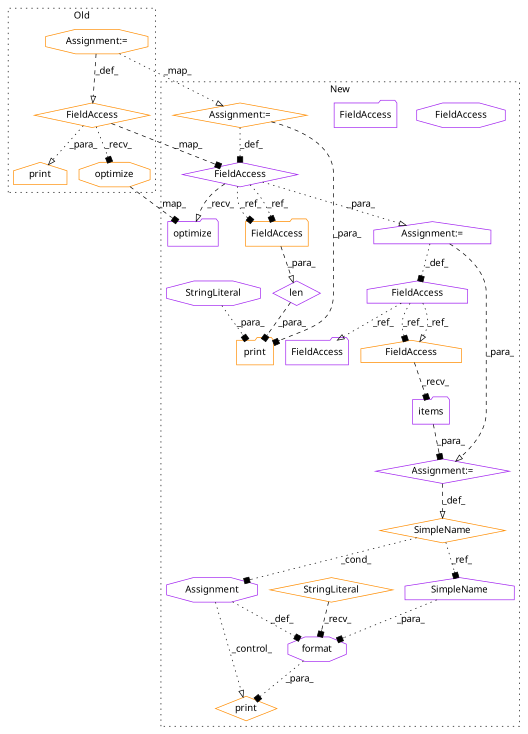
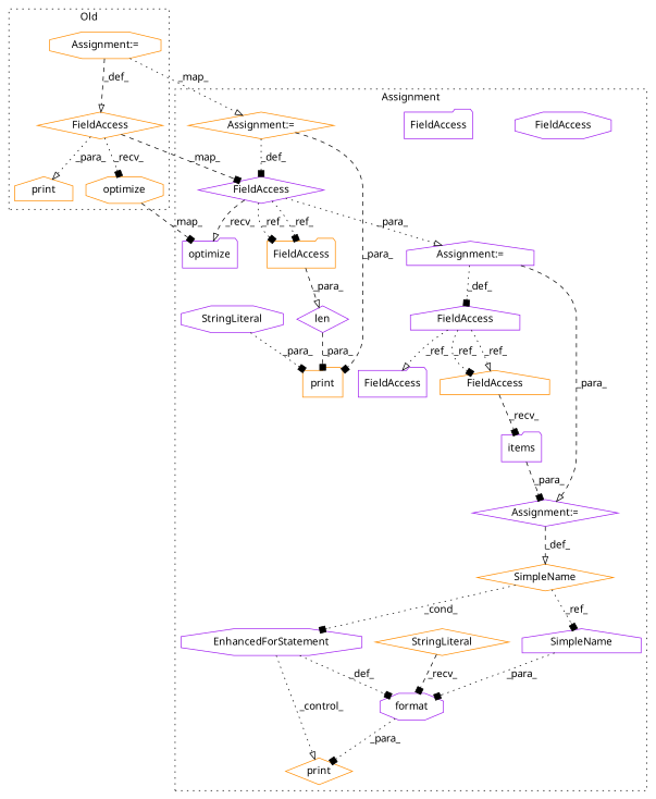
  digraph {
    fontname="Noto Sans"
    node [a=32 color=purple fontname="Noto Sans" l=5 s="1576,1685" shape=diamond]
    edge [arrowhead=box fontname="Noto Sans" style=dotted]
    n1 [color=darkorange l="6,1" label=print s="1352,1374" shape=house]
    n2 [a=22 color=darkorange label=FieldAccess s=1270]
    n3 [a=7 color=darkorange l=1 label="Assignment:=" s=1275 shape=octagon]
    n4 [color=darkorange l="9,1" label=optimize s="1321,1343" shape=octagon]
    n5 [l=7 label=items s=1678 shape=folder]
    n6 [a=7 l="77,2" label="Assignment:="]
-   n7 [a=70 l="77,2" label=Assignment shape=octagon]
+   n7 [a=70 l="77,2" label=EnhancedForStatement shape=octagon]
    n8 [color=darkorange l="6,1" label=print s="1699,1735"]
    n9 [a=42 color=darkorange label=SimpleName s=1657]
    n10 [l="7,1" label=format s="1718,1734" shape=octagon]
    n11 [a=45 color=darkorange l=12 label=StringLiteral s=1705]
    n12 [a=22 label=FieldAccess s=1475 shape=house]
    n13 [a=22 label=FieldAccess s=1525 shape=folder]
    n14 [a=22 label=FieldAccess s=1665 shape=octagon]
    n15 [a=7 l=1 label="Assignment:=" s=1480 shape=house]
    n16 [a=22 label=FieldAccess s=1200]
    n17 [l="4,1" label=len s="1417,1433"]
    n18 [color=darkorange l="6,1" label=print s="1381,1434" shape=folder]
    n19 [a=22 label=FieldAccess s=1421 shape=folder]
    n20 [a=7 color=darkorange l=1 label="Assignment:=" s=1205]
    n21 [l="9,1" label=optimize s="1348,1370" shape=folder]
    n22 [a=45 l=29 label=StringLiteral s=1387 shape=octagon]
    n23 [a=22 color=darkorange label=FieldAccess s=1665 shape=house]
    n24 [a=42 label=SimpleName s=1729 shape=house]
    n25 [a=22 color=darkorange label=FieldAccess s=1421 shape=folder]
    subgraph cluster_1 {
      label=Old
      style=dotted
      n1
      n2
      n3
      n4
    }
    subgraph cluster_2 {
-     label=New
+     label=Assignment
      style=dotted
      n5
      n6
      n7
      n8
      n9
      n10
      n11
      n12
      n13
      n14
      n15
      n16
      n17
      n18
      n19
      n20
      n21
      n22
      n23
      n24
      n25
    }
    n2 -> n1 [arrowhead=onormal label=_para_]
    n2 -> n4 [label=_recv_]
    n2 -> n16 [label=_map_ style=dashed]
    n3 -> n2 [arrowhead=onormal label=_def_ style=dashed]
    n3 -> n20 [arrowhead=onormal label=_map_]
    n4 -> n21 [label=_map_ style=dashed]
    n5 -> n6 [label=_para_ style=dashed]
    n6 -> n9 [arrowhead=onormal label=_def_ style=dashed]
    n7 -> n8 [arrowhead=onormal label=_control_]
    n7 -> n10 [label=_def_]
    n9 -> n7 [label=_cond_]
    n9 -> n24 [label=_ref_]
    n10 -> n8 [label=_para_]
    n11 -> n10 [label=_recv_ style=dashed]
    n12 -> n13 [arrowhead=onormal label=_ref_]
    n12 -> n23 [arrowhead=onormal label=_ref_]
    n12 -> n23 [label=_ref_]
    n15 -> n6 [arrowhead=onormal label=_para_ style=dashed]
    n15 -> n12 [label=_def_]
    n16 -> n15 [arrowhead=onormal label=_para_]
    n16 -> n21 [arrowhead=onormal label=_recv_ style=dashed]
    n16 -> n25 [label=_ref_]
    n16 -> n25 [label=_ref_]
    n17 -> n18 [label=_para_ style=dashed]
    n20 -> n16 [label=_def_]
    n20 -> n18 [label=_para_ style=dashed]
    n22 -> n18 [label=_para_]
    n23 -> n5 [label=_recv_ style=dashed]
    n24 -> n10 [label=_para_]
    n25 -> n17 [arrowhead=onormal label=_para_ style=dashed]
  }
